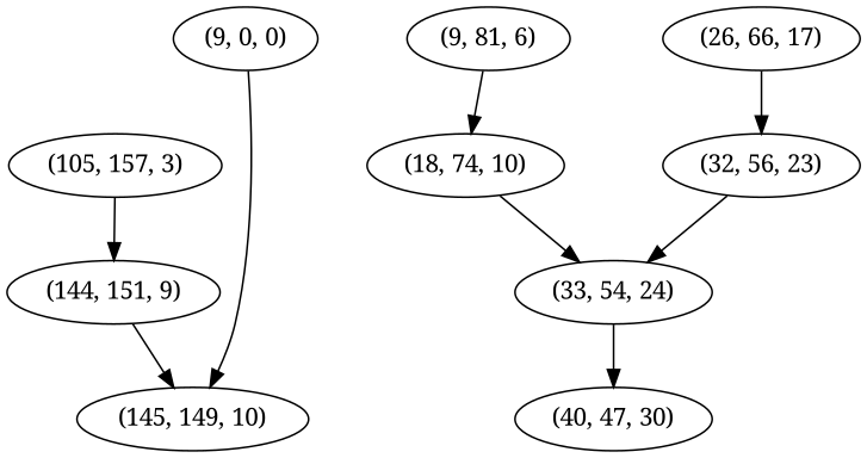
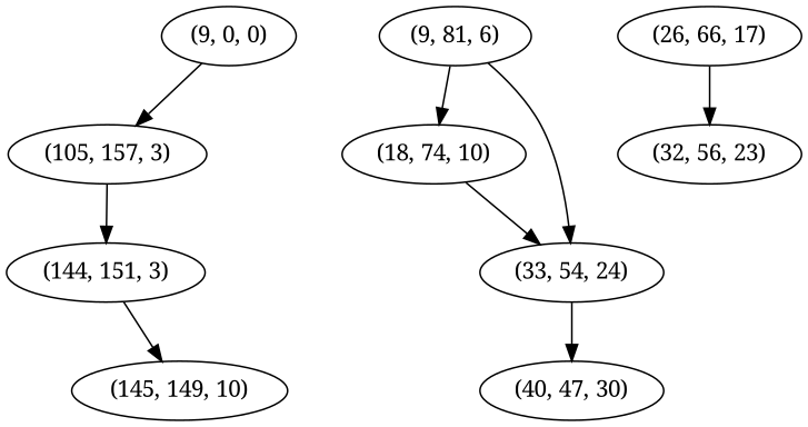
  digraph {
    fontname="Noto Serif"
    node [fontname="Noto Serif"]
    edge [fontname="Noto Serif"]
    n1 [label="(9, 0, 0)"]
    "(105, 157, 3)"
-   "(144, 151, 9)"
+   "(144, 151, 9)" [label="(144, 151, 3)"]
    n4 [label="(9, 81, 6)"]
    "(18, 74, 10)"
    "(33, 54, 24)"
    "(26, 66, 17)"
    "(32, 56, 23)"
    "(40, 47, 30)"
    "(145, 149, 10)"
-   n1 -> "(145, 149, 10)"
+   n1 -> "(105, 157, 3)"
    "(105, 157, 3)" -> "(144, 151, 9)"
    "(144, 151, 9)" -> "(145, 149, 10)"
    n4 -> "(18, 74, 10)"
    "(18, 74, 10)" -> "(33, 54, 24)"
    "(33, 54, 24)" -> "(40, 47, 30)"
    "(26, 66, 17)" -> "(32, 56, 23)"
-   "(32, 56, 23)" -> "(33, 54, 24)"
+   n4 -> "(33, 54, 24)"
  }
